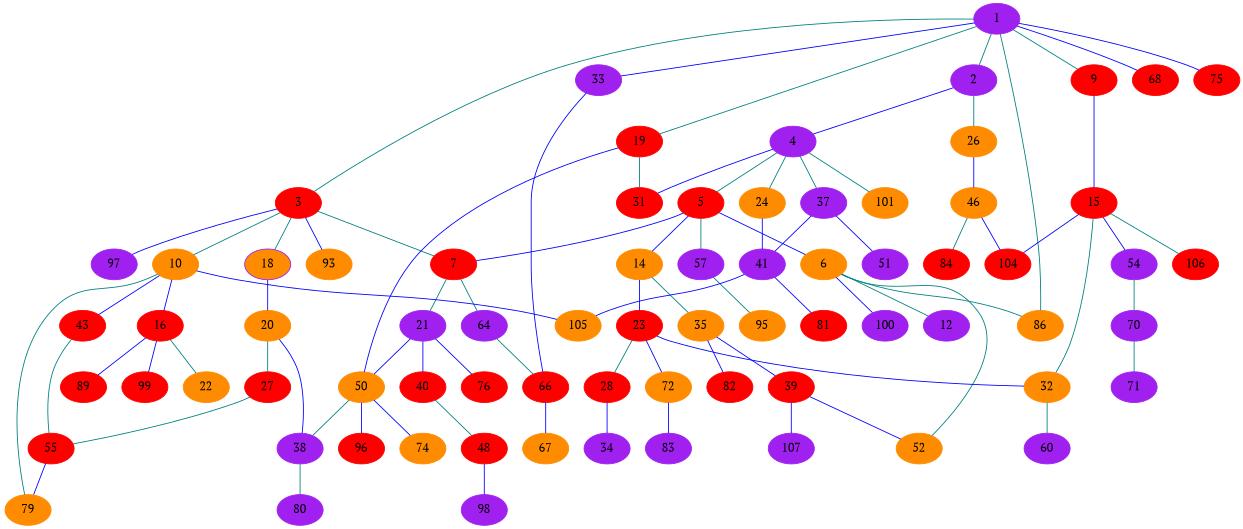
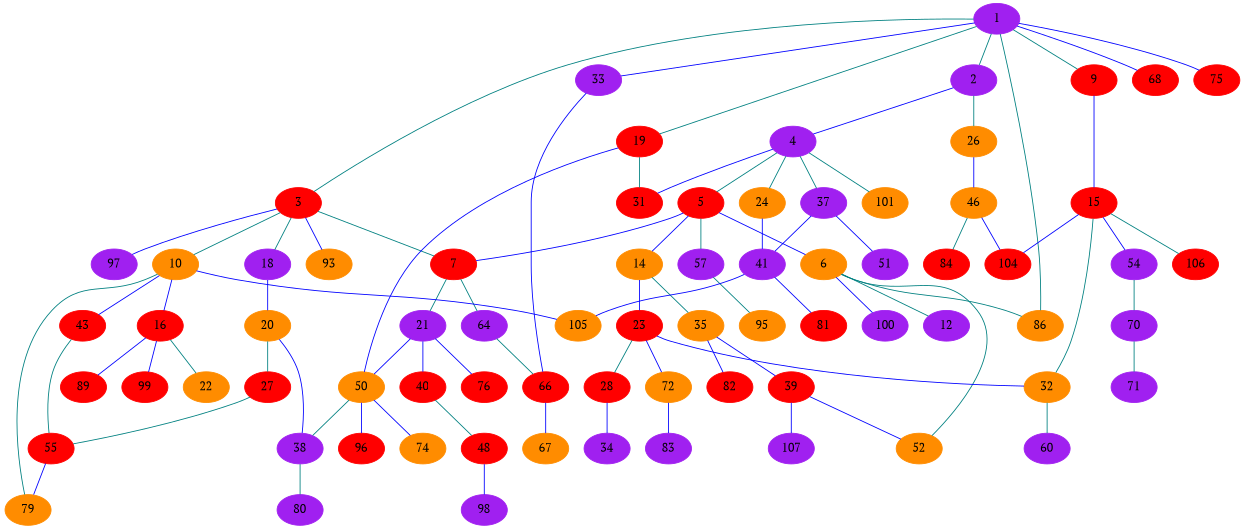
  graph {
    fontname="PT Serif"
    node [color=red fontname="PT Serif" style=filled]
    edge [color=blue fontname="PT Serif"]
    1 [color=purple super="+8"]
    2 [color=purple super="+62"]
    3 [super="+30"]
    9
    19 [super="+69"]
    33 [color=purple super="+59"]
    68
    75
    86 [color=darkorange]
    4 [color=purple super="+91"]
    26 [color=darkorange]
    7 [super="+11"]
    10 [color=darkorange super="+36"]
-   18 [color=purple fillcolor=darkorange]
+   18 [color=purple]
    93 [color=darkorange]
    97 [color=purple]
    15 [super="+102"]
    31 [super="+45"]
    50 [color=darkorange super="+94"]
    66
    5 [super="+13"]
    24 [color=darkorange super="+44"]
    37 [color=purple]
    101 [color=darkorange]
    46 [color=darkorange super="+53"]
    21 [color=purple super="+25"]
    64 [color=purple super="+87"]
    16 [super="+61"]
    43
    79 [color=darkorange]
    105 [color=darkorange]
    20 [color=darkorange super="+29"]
    6 [color=darkorange super="+17"]
    14 [color=darkorange super="+90"]
    57 [color=purple]
    41 [color=purple super="+73"]
    51 [color=purple super="+56"]
    12 [color=purple]
    52 [color=darkorange]
    100 [color=purple]
    23 [super="+63"]
    35 [color=darkorange super="+65"]
    95 [color=darkorange]
    40 [super="+58"]
    76 [super="+85"]
    32 [color=darkorange super="+77"]
    54 [color=purple]
    104
    106
    22 [color=darkorange]
    89
    99
    55 [super="+103"]
    28
    72 [color=darkorange super="+78"]
    39 [super="+42"]
    82
    60 [color=purple]
    70 [color=purple]
    27
    38 [color=purple super="+47"]
    74 [color=darkorange]
    96
    80 [color=purple]
    48 [super="+88"]
    34 [color=purple super="+49"]
    83 [color=purple super="+92"]
    81
    84
    67 [color=darkorange]
    107 [color=purple]
    98 [color=purple]
    71 [color=purple]
    1 -- 2 [color=teal]
    1 -- 3 [color=teal]
    1 -- 9 [color=teal]
    1 -- 19 [color=teal]
    1 -- 33
    1 -- 68
    1 -- 75
    1 -- 86 [color=teal]
    2 -- 4
    2 -- 26 [color=teal]
    3 -- 7 [color=teal]
    3 -- 10 [color=teal]
    3 -- 18 [color=teal]
    3 -- 93
    3 -- 97
    9 -- 15
    19 -- 31 [color=teal]
    19 -- 50
    33 -- 66
    4 -- 31
    4 -- 5 [color=teal]
    4 -- 24 [color=teal]
    4 -- 37 [color=teal]
    4 -- 101 [color=teal]
    26 -- 46
    7 -- 21 [color=teal]
    7 -- 64 [color=teal]
    10 -- 16
    10 -- 43
    10 -- 79 [color=teal]
    10 -- 105
    18 -- 20
    15 -- 32 [color=teal]
    15 -- 54
    15 -- 104
    15 -- 106 [color=teal]
    50 -- 38 [color=teal weight=2]
    50 -- 74
    50 -- 96
    66 -- 67
    5 -- 7
    5 -- 6
    5 -- 14
    5 -- 57 [color=teal]
    24 -- 41
    37 -- 41
    37 -- 51
    46 -- 104
    46 -- 84 [color=teal]
    21 -- 50
    21 -- 40
    21 -- 76
    64 -- 66 [color=teal]
    16 -- 22 [color=teal]
    16 -- 89
    16 -- 99
    43 -- 55 [color=teal]
    20 -- 27 [color=teal]
    20 -- 38
    6 -- 86 [color=teal]
    6 -- 12 [color=teal]
    6 -- 52 [color=teal]
    6 -- 100
    14 -- 23
    14 -- 35 [color=teal]
    57 -- 95 [color=teal]
    41 -- 105
    41 -- 81
    23 -- 32
    23 -- 28 [color=teal]
    23 -- 72
    35 -- 39 [weight=2]
    35 -- 82
    40 -- 48 [color=teal]
    32 -- 60 [color=teal]
    54 -- 70 [color=teal]
    55 -- 79
    28 -- 34
    72 -- 83
    39 -- 52
    39 -- 107
    70 -- 71 [color=teal]
    27 -- 55 [color=teal]
    38 -- 80 [color=teal]
    48 -- 98
  }
